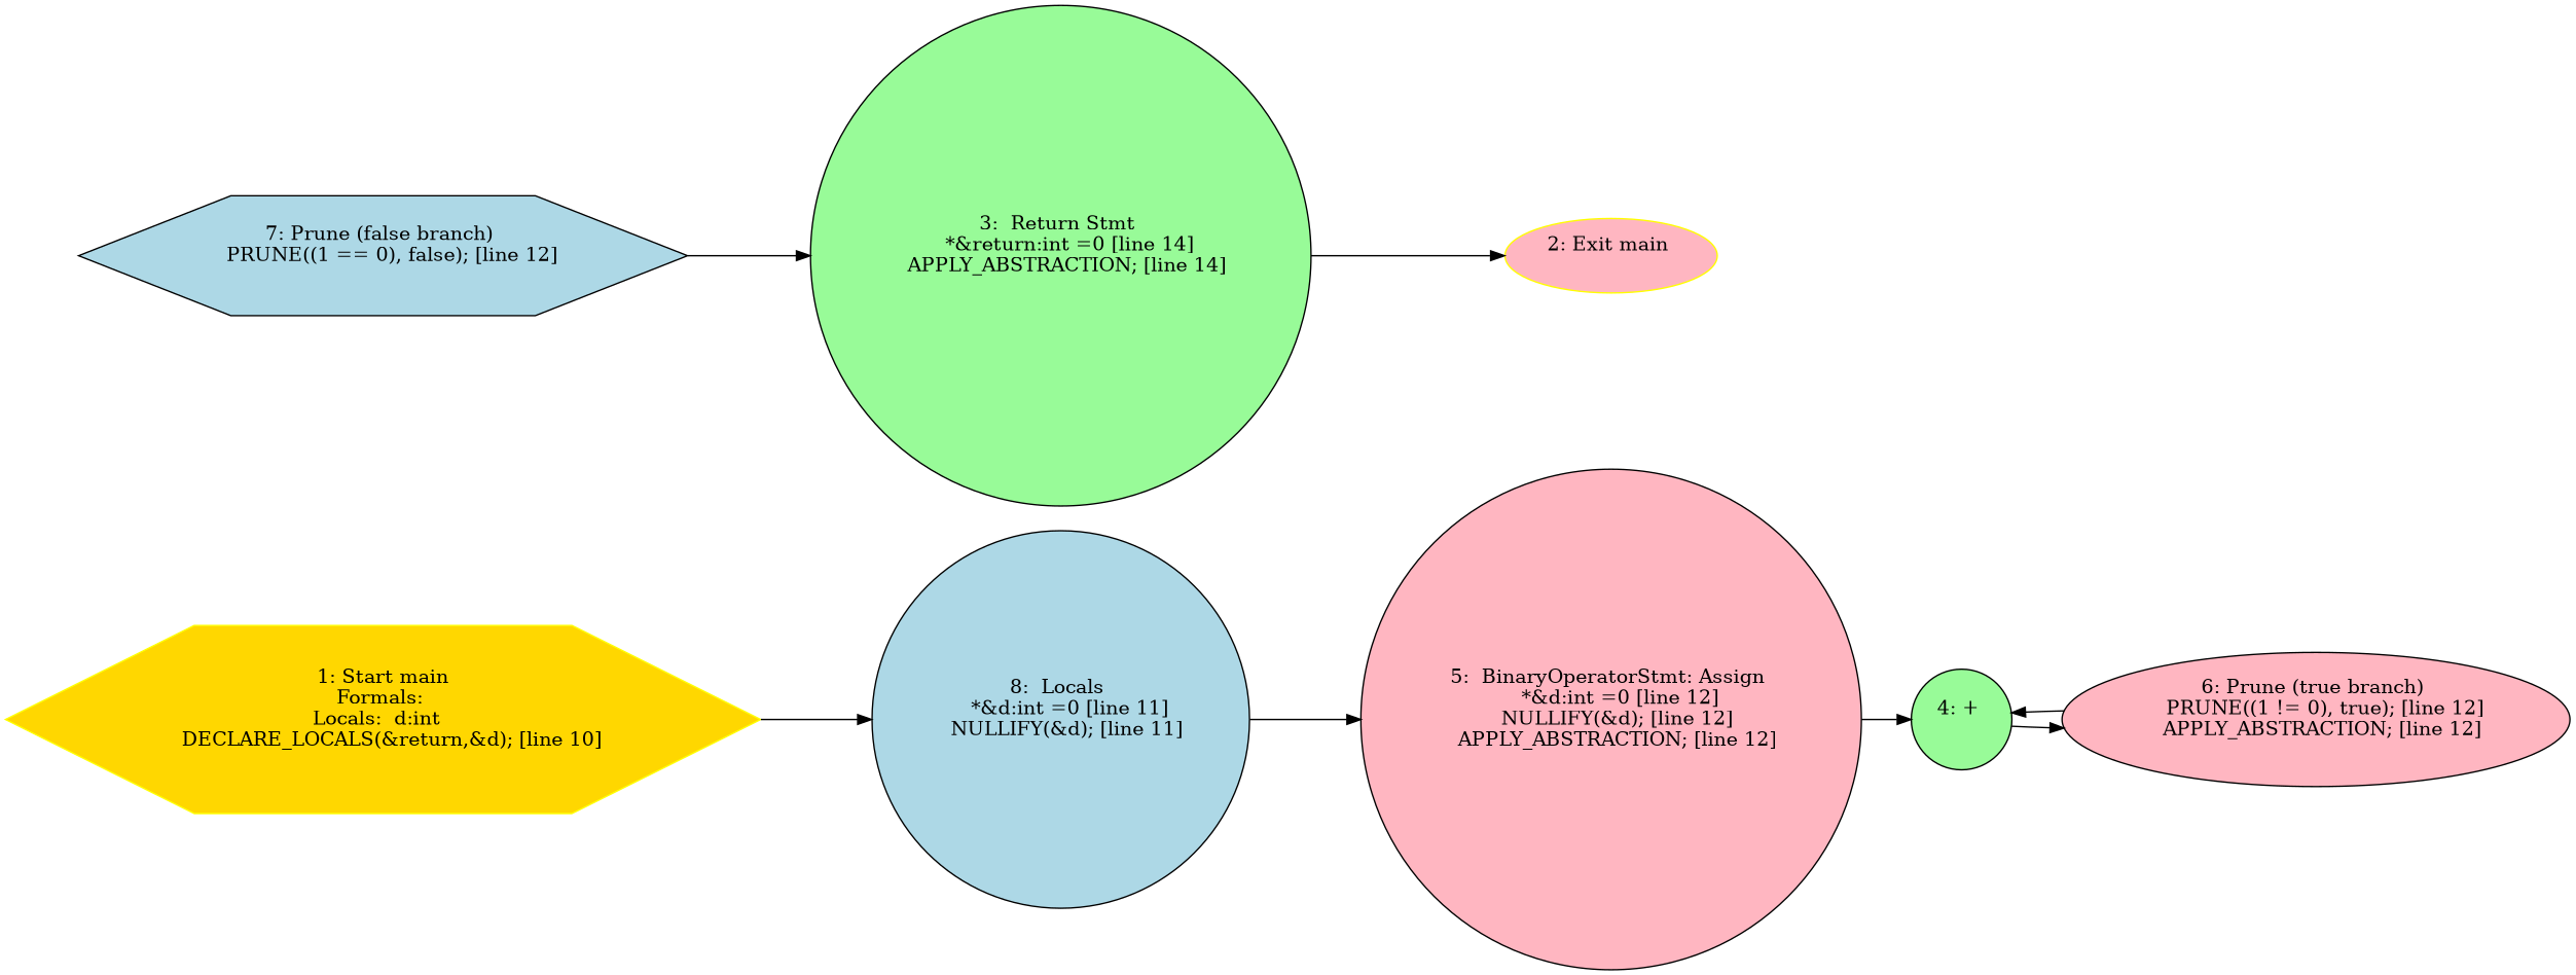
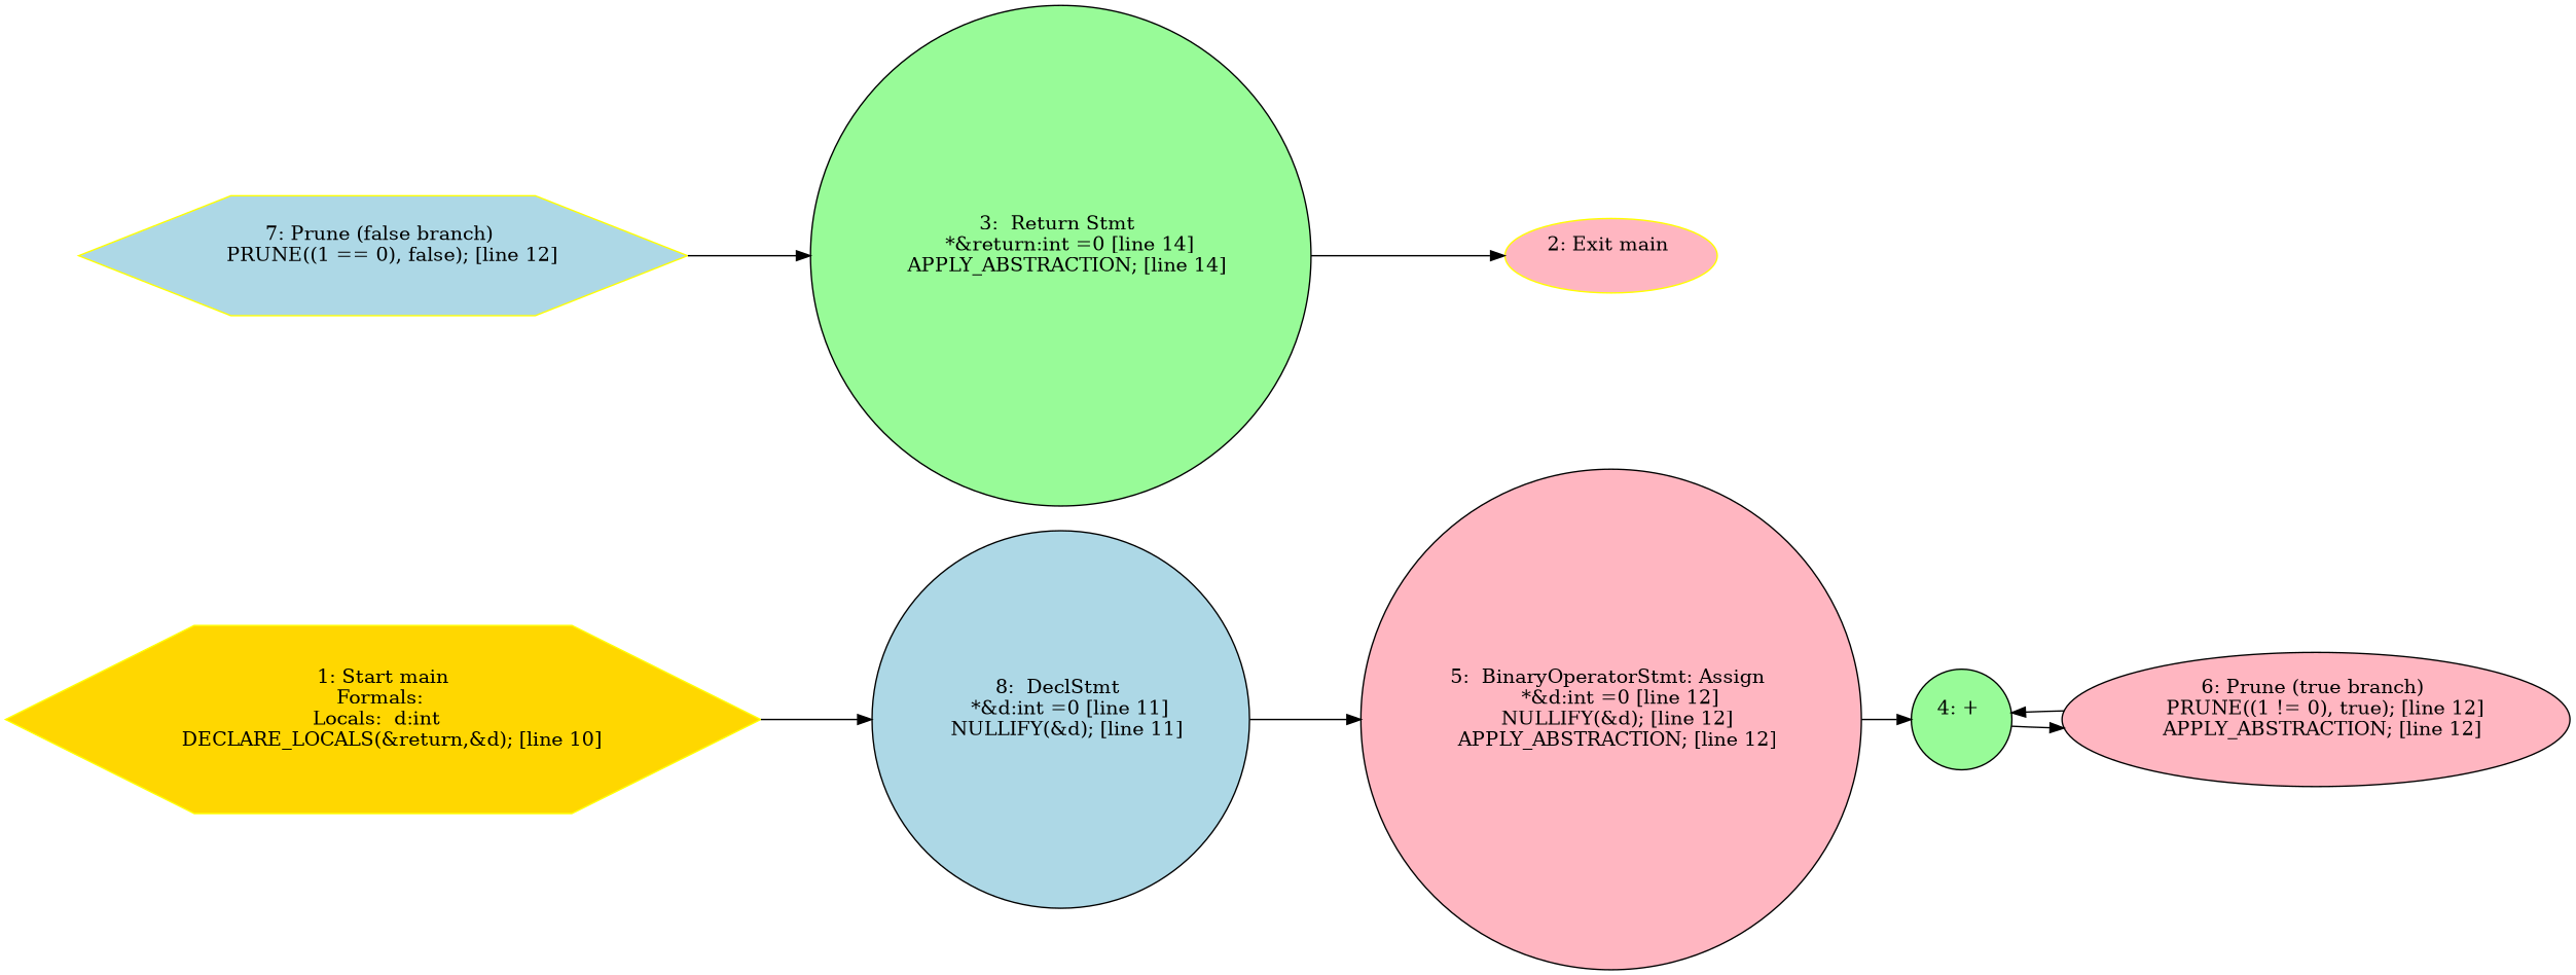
  digraph {
    rankdir=LR
    node [fillcolor=lightpink shape=circle style=filled]
-   n1 [fillcolor=lightblue label="8:  Locals \n   *&d:int =0 [line 11]\n  NULLIFY(&d); [line 11]\n "]
+   n1 [fillcolor=lightblue label="8:  DeclStmt \n   *&d:int =0 [line 11]\n  NULLIFY(&d); [line 11]\n "]
    n2 [label="5:  BinaryOperatorStmt: Assign \n   *&d:int =0 [line 12]\n  NULLIFY(&d); [line 12]\n  APPLY_ABSTRACTION; [line 12]\n "]
    n3 [fillcolor=palegreen label="4: + \n  "]
    n4 [label="6: Prune (true branch) \n   PRUNE((1 != 0), true); [line 12]\n  APPLY_ABSTRACTION; [line 12]\n " shape=ellipse]
-   n5 [fillcolor=lightblue label="7: Prune (false branch) \n   PRUNE((1 == 0), false); [line 12]\n " shape=hexagon]
+   n5 [fillcolor=lightblue label="7: Prune (false branch) \n   PRUNE((1 == 0), false); [line 12]\n " shape=hexagon color=yellow]
    n6 [fillcolor=palegreen label="3:  Return Stmt \n   *&return:int =0 [line 14]\n  APPLY_ABSTRACTION; [line 14]\n "]
    n7 [color=yellow label="2: Exit main \n  " shape=ellipse]
    n8 [color=yellow fillcolor=gold label="1: Start main\nFormals: \nLocals:  d:int  \n   DECLARE_LOCALS(&return,&d); [line 10]\n " shape=hexagon]
    n1 -> n2
    n2 -> n3
    n3 -> n4
    n4 -> n3
    n5 -> n6
    n6 -> n7
    n8 -> n1
  }
